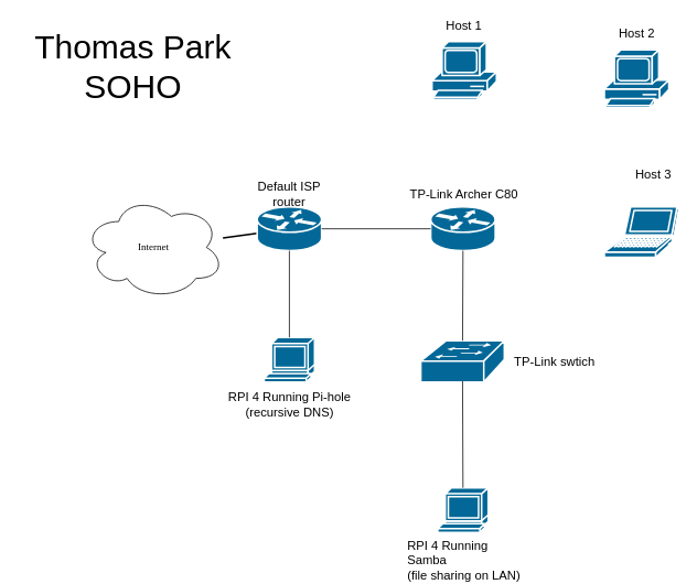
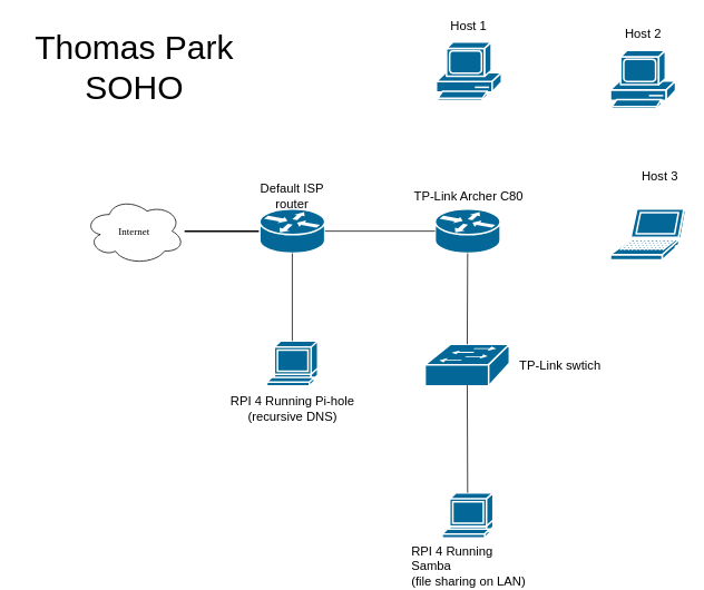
  <mxCell id="0" />
  <mxCell id="1" parent="0" />
- <mxCell id="2" value="Internet" style="ellipse;shape=cloud;whiteSpace=wrap;html=1;rounded=0;shadow=0;comic=0;strokeWidth=1;fontFamily=Verdana;fontSize=12;" parent="1" vertex="1"><mxGeometry x="100" y="236.5" width="170" height="125" as="geometry" /></mxCell>
+ <mxCell id="2" value="Internet" style="ellipse;shape=cloud;whiteSpace=wrap;html=1;rounded=0;shadow=0;comic=0;strokeWidth=1;fontFamily=Verdana;fontSize=12;" parent="1" vertex="1"><mxGeometry x="100" y="236.5" width="120" height="80" as="geometry" /></mxCell>
  <mxCell id="3" style="edgeStyle=none;html=1;labelBackgroundColor=none;startFill=0;endArrow=none;endFill=0;strokeWidth=2;fontFamily=Verdana;fontSize=12;" parent="1" source="4" target="2" edge="1"><mxGeometry relative="1" as="geometry" /></mxCell>
  <mxCell id="4" value="" style="shape=mxgraph.cisco.routers.router;html=1;dashed=0;fillColor=#036897;strokeColor=#ffffff;strokeWidth=2;verticalLabelPosition=bottom;verticalAlign=top;rounded=0;shadow=0;comic=0;fontFamily=Verdana;fontSize=12;" parent="1" vertex="1"><mxGeometry x="310" y="250" width="78" height="53" as="geometry" /></mxCell>
  <mxCell id="5" value="" style="shape=mxgraph.cisco.routers.router;html=1;dashed=0;fillColor=#036897;strokeColor=#ffffff;strokeWidth=2;verticalLabelPosition=bottom;verticalAlign=top;rounded=0;shadow=0;comic=0;fontFamily=Verdana;fontSize=12;" vertex="1" parent="1"><mxGeometry x="520" y="250" width="78" height="53" as="geometry" /></mxCell>
  <mxCell id="6" value="" style="endArrow=none;html=1;entryX=0;entryY=0.5;entryDx=0;entryDy=0;entryPerimeter=0;exitX=1;exitY=0.5;exitDx=0;exitDy=0;exitPerimeter=0;" edge="1" parent="1" source="4" target="5"><mxGeometry width="50" height="50" relative="1" as="geometry"><mxPoint x="530" y="360" as="sourcePoint" /><mxPoint x="580" y="310" as="targetPoint" /></mxGeometry></mxCell>
  <mxCell id="7" value="" style="shape=mxgraph.cisco.switches.workgroup_switch;html=1;pointerEvents=1;dashed=0;fillColor=#036897;strokeColor=#ffffff;strokeWidth=2;verticalLabelPosition=bottom;verticalAlign=top;align=center;outlineConnect=0;" vertex="1" parent="1"><mxGeometry x="508" y="412" width="101" height="50" as="geometry" /></mxCell>
  <mxCell id="8" value="" style="shape=mxgraph.cisco.computers_and_peripherals.laptop;html=1;pointerEvents=1;dashed=0;fillColor=#036897;strokeColor=#ffffff;strokeWidth=2;verticalLabelPosition=bottom;verticalAlign=top;align=center;outlineConnect=0;" vertex="1" parent="1"><mxGeometry x="730" y="250" width="90" height="61" as="geometry" /></mxCell>
  <mxCell id="9" value="" style="shape=mxgraph.cisco.computers_and_peripherals.pc;html=1;pointerEvents=1;dashed=0;fillColor=#036897;strokeColor=#ffffff;strokeWidth=2;verticalLabelPosition=bottom;verticalAlign=top;align=center;outlineConnect=0;" vertex="1" parent="1"><mxGeometry x="730" y="60" width="78" height="70" as="geometry" /></mxCell>
  <mxCell id="10" value="" style="shape=mxgraph.cisco.computers_and_peripherals.pc;html=1;pointerEvents=1;dashed=0;fillColor=#036897;strokeColor=#ffffff;strokeWidth=2;verticalLabelPosition=bottom;verticalAlign=top;align=center;outlineConnect=0;" vertex="1" parent="1"><mxGeometry x="521.5" y="50" width="78" height="70" as="geometry" /></mxCell>
  <mxCell id="11" value="" style="shape=mxgraph.cisco.computers_and_peripherals.terminal;html=1;pointerEvents=1;dashed=0;fillColor=#036897;strokeColor=#ffffff;strokeWidth=2;verticalLabelPosition=bottom;verticalAlign=top;align=center;outlineConnect=0;" vertex="1" parent="1"><mxGeometry x="318.5" y="408" width="61" height="54" as="geometry" /></mxCell>
  <mxCell id="12" value="" style="shape=mxgraph.cisco.computers_and_peripherals.terminal;html=1;pointerEvents=1;dashed=0;fillColor=#036897;strokeColor=#ffffff;strokeWidth=2;verticalLabelPosition=bottom;verticalAlign=top;align=center;outlineConnect=0;" vertex="1" parent="1"><mxGeometry x="528.5" y="590" width="61" height="54" as="geometry" /></mxCell>
  <mxCell id="13" value="&lt;font style=&quot;font-size: 15px&quot;&gt;Default ISP router&lt;/font&gt;" style="text;html=1;strokeColor=none;fillColor=none;align=center;verticalAlign=middle;whiteSpace=wrap;rounded=0;" vertex="1" parent="1"><mxGeometry x="289" y="210" width="120" height="47" as="geometry" /></mxCell>
  <mxCell id="14" value="" style="endArrow=none;html=1;exitX=0.5;exitY=0;exitDx=0;exitDy=0;exitPerimeter=0;entryX=0.5;entryY=1;entryDx=0;entryDy=0;entryPerimeter=0;" edge="1" parent="1" source="11" target="4"><mxGeometry width="50" height="50" relative="1" as="geometry"><mxPoint x="430" y="360" as="sourcePoint" /><mxPoint x="480" y="310" as="targetPoint" /></mxGeometry></mxCell>
  <mxCell id="15" value="&lt;font style=&quot;font-size: 15px&quot;&gt;RPI 4 Running Pi-hole (recursive DNS)&lt;/font&gt;" style="text;html=1;strokeColor=none;fillColor=none;align=center;verticalAlign=middle;whiteSpace=wrap;rounded=0;" vertex="1" parent="1"><mxGeometry x="263.5" y="470" width="171" height="38" as="geometry" /></mxCell>
  <mxCell id="16" value="&lt;div&gt;&lt;font style=&quot;font-size: 15px&quot;&gt;RPI 4 Running Samba&lt;br&gt;&lt;/font&gt;&lt;/div&gt;&lt;div&gt;&lt;font style=&quot;font-size: 15px&quot;&gt;(file sharing on LAN)&lt;/font&gt;&lt;br&gt;&lt;font style=&quot;font-size: 15px&quot;&gt;&lt;/font&gt;&lt;/div&gt;" style="text;whiteSpace=wrap;html=1;" vertex="1" parent="1"><mxGeometry x="490" y="644" width="150" height="20" as="geometry" /></mxCell>
  <mxCell id="17" value="" style="endArrow=none;html=1;entryX=0.5;entryY=0.98;entryDx=0;entryDy=0;entryPerimeter=0;exitX=0.5;exitY=0;exitDx=0;exitDy=0;exitPerimeter=0;" edge="1" parent="1" source="12" target="7"><mxGeometry width="50" height="50" relative="1" as="geometry"><mxPoint x="450" y="430" as="sourcePoint" /><mxPoint x="500" y="380" as="targetPoint" /></mxGeometry></mxCell>
  <mxCell id="18" value="&lt;font style=&quot;font-size: 15px&quot;&gt;TP-Link swtich&lt;/font&gt;" style="text;html=1;strokeColor=none;fillColor=none;align=center;verticalAlign=middle;whiteSpace=wrap;rounded=0;" vertex="1" parent="1"><mxGeometry x="620" y="427" width="100" height="20" as="geometry" /></mxCell>
  <mxCell id="19" value="" style="endArrow=none;html=1;entryX=0.5;entryY=1;entryDx=0;entryDy=0;entryPerimeter=0;exitX=0.5;exitY=0;exitDx=0;exitDy=0;exitPerimeter=0;" edge="1" parent="1" source="7" target="5"><mxGeometry width="50" height="50" relative="1" as="geometry"><mxPoint x="450" y="430" as="sourcePoint" /><mxPoint x="500" y="380" as="targetPoint" /></mxGeometry></mxCell>
  <mxCell id="20" value="&lt;div style=&quot;font-size: 15px&quot;&gt;TP-Link Archer C80&lt;br&gt;&lt;/div&gt;" style="text;html=1;strokeColor=none;fillColor=none;align=center;verticalAlign=middle;whiteSpace=wrap;rounded=0;" vertex="1" parent="1"><mxGeometry x="490" y="210" width="141" height="47" as="geometry" /></mxCell>
  <mxCell id="21" value="" style="shape=image;html=1;verticalAlign=top;verticalLabelPosition=bottom;labelBackgroundColor=#ffffff;imageAspect=0;aspect=fixed;image=https://cdn4.iconfinder.com/data/icons/weatherful/72/Lightning-128.png" vertex="1" parent="1"><mxGeometry x="508" y="120" width="100" height="100" as="geometry" /></mxCell>
  <mxCell id="22" value="" style="shape=image;html=1;verticalAlign=top;verticalLabelPosition=bottom;labelBackgroundColor=#ffffff;imageAspect=0;aspect=fixed;image=https://cdn4.iconfinder.com/data/icons/weatherful/72/Lightning-128.png;rotation=45;" vertex="1" parent="1"><mxGeometry x="620" y="106.5" width="127" height="127" as="geometry" /></mxCell>
  <mxCell id="23" value="" style="shape=image;html=1;verticalAlign=top;verticalLabelPosition=bottom;labelBackgroundColor=#ffffff;imageAspect=0;aspect=fixed;image=https://cdn4.iconfinder.com/data/icons/weatherful/72/Lightning-128.png;rotation=90;" vertex="1" parent="1"><mxGeometry x="622" y="230" width="108" height="108" as="geometry" /></mxCell>
  <mxCell id="24" value="&lt;font style=&quot;font-size: 40px&quot;&gt;Thomas Park SOHO&lt;/font&gt;" style="text;html=1;strokeColor=none;fillColor=none;align=center;verticalAlign=middle;whiteSpace=wrap;rounded=0;" vertex="1" parent="1"><mxGeometry x="20" y="70" width="280" height="20" as="geometry" /></mxCell>
  <mxCell id="25" value="&lt;font style=&quot;font-size: 15px&quot;&gt;Host 2&lt;/font&gt;" style="text;html=1;strokeColor=none;fillColor=none;align=center;verticalAlign=middle;whiteSpace=wrap;rounded=0;" vertex="1" parent="1"><mxGeometry x="738.5" y="30" width="61" height="20" as="geometry" /></mxCell>
  <mxCell id="26" value="&lt;font style=&quot;font-size: 15px&quot;&gt;Host 1&lt;/font&gt;" style="text;html=1;strokeColor=none;fillColor=none;align=center;verticalAlign=middle;whiteSpace=wrap;rounded=0;" vertex="1" parent="1"><mxGeometry x="530" y="20" width="61" height="20" as="geometry" /></mxCell>
  <mxCell id="27" value="&lt;font style=&quot;font-size: 15px&quot;&gt;Host 3&lt;/font&gt;" style="text;html=1;strokeColor=none;fillColor=none;align=center;verticalAlign=middle;whiteSpace=wrap;rounded=0;" vertex="1" parent="1"><mxGeometry x="759" y="200" width="61" height="20" as="geometry" /></mxCell>
